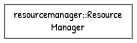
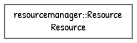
  digraph {
    rankdir=LR
    fontname="Patrick Hand"
-   n1 [color=grey40 fillcolor=white fontname="Patrick Hand" fontsize=10 height=0.2 label="resourcemanager::Resource\lManager" shape=box style=filled width=0.4]
+   n1 [color=grey40 fillcolor=white fontname="Patrick Hand" fontsize=10 height=0.2 label="resourcemanager::Resource\lResource" shape=box style=filled width=0.4]
  }
